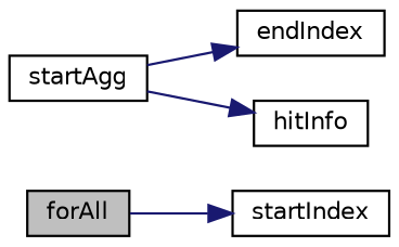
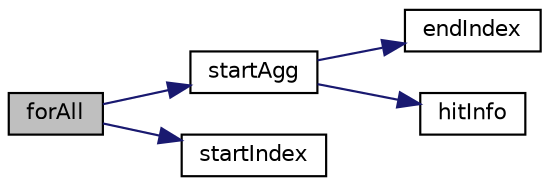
  digraph {
    rankdir=LR
    node [color=black fontname=Helvetica fontsize=10 shape=record]
    edge [color=midnightblue fontname=Helvetica fontsize=10 labelfontname=Helvetica labelfontsize=10 style=solid]
    n1 [fillcolor=grey75 fontcolor=black height=0.2 label=forAll style=filled width=0.4]
    n2 [height=0.2 label=startAgg width=0.4]
    n3 [height=0.2 label=startIndex width=0.4]
    n4 [height=0.2 label=endIndex width=0.4]
    n5 [height=0.2 label=hitInfo width=0.4]
+   n1 -> n2
    n1 -> n3
    n2 -> n4
    n2 -> n5
  }
